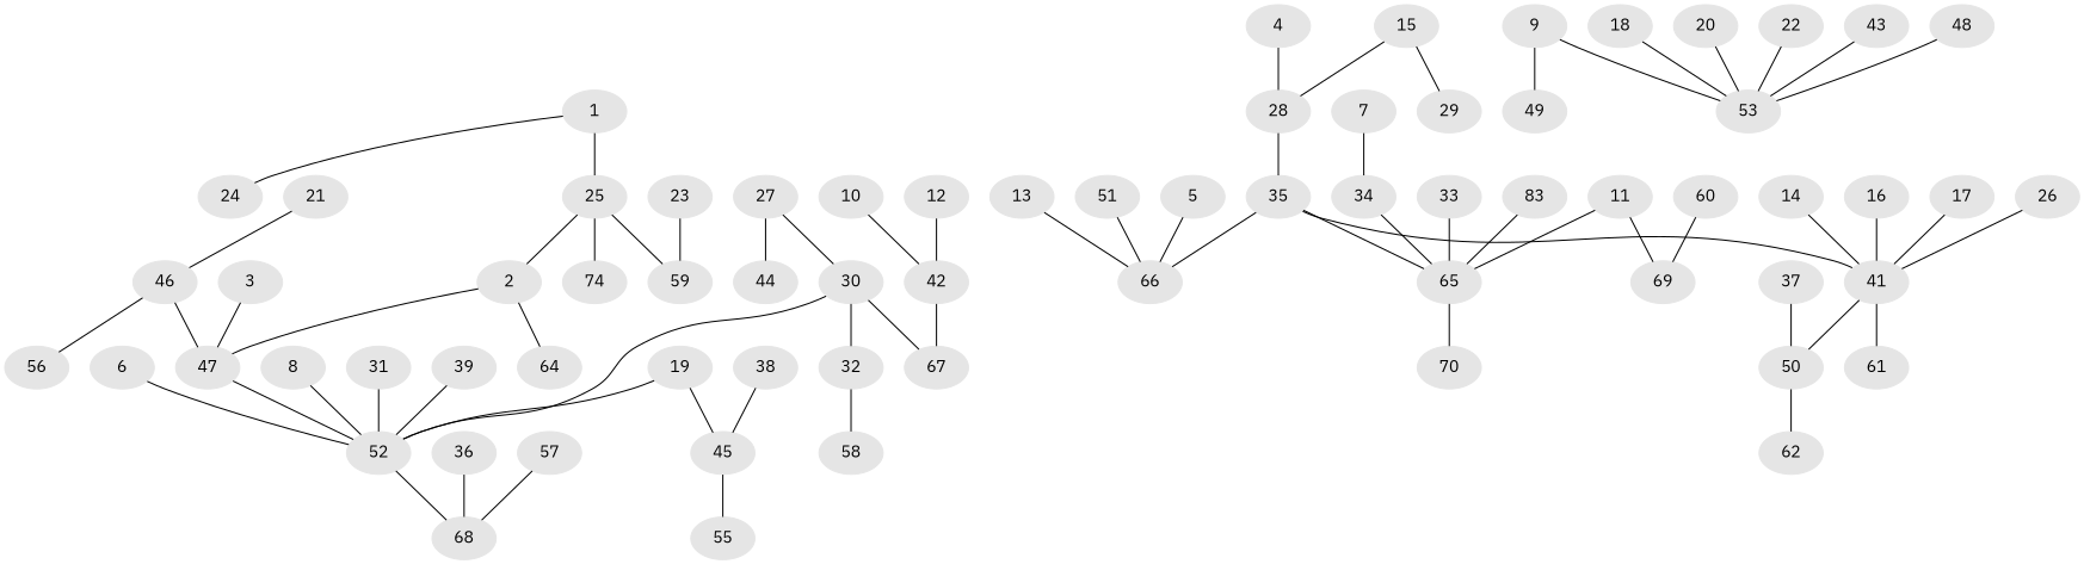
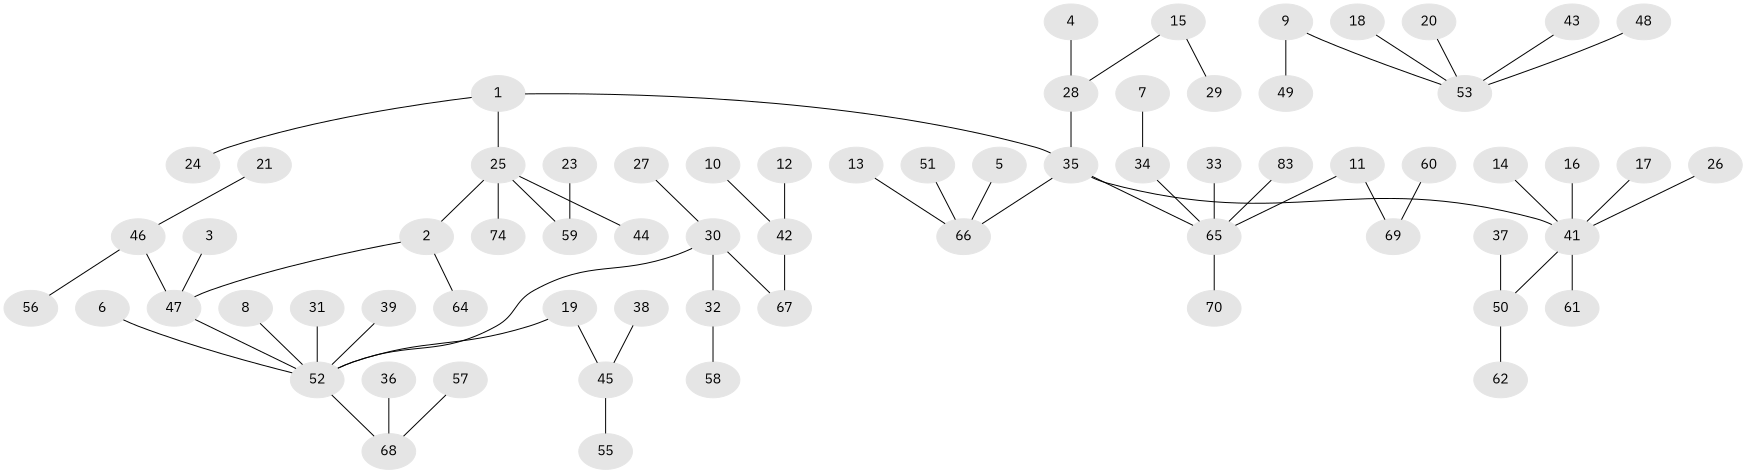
  graph {
    fontname="IBM Plex Sans"
    node [color=gray90 fontname="IBM Plex Sans" style=filled]
    edge [fontname="IBM Plex Sans" weight=1.0]
    1
    24
    25
    35
    2
    47
    64
    59
    44
    n10 [label=74]
    66
    65
    41
    52
    3
    4
    28
    5
    6
    68
    7
    34
    8
    9
    49
    53
    10
    42
    67
    11
    69
    70
    12
    13
    14
    50
    61
    15
    29
    16
    17
    18
    19
    45
    55
    20
    21
    46
    56
-   22
    23
    26
    27
    30
    32
    58
    31
    33
    36
    37
    62
    38
    39
    43
    48
    51
    57
    60
    n69 [label=83]
    1 -- 24
    1 -- 25
+   1 -- 35
    25 -- 2
    25 -- 59
-   27 -- 44
+   25 -- 44
    25 -- n10
    35 -- 66
    35 -- 65
    35 -- 41
    2 -- 47
    2 -- 64
    47 -- 52
    65 -- 70
    41 -- 50
    41 -- 61
    52 -- 68
    3 -- 47
    4 -- 28
    28 -- 35
    5 -- 66
    6 -- 52
    7 -- 34
    34 -- 65
    8 -- 52
    9 -- 49
    9 -- 53
    10 -- 42
    42 -- 67
    11 -- 65
    11 -- 69
    12 -- 42
    13 -- 66
    14 -- 41
    50 -- 62
    15 -- 28
    15 -- 29
    16 -- 41
    17 -- 41
    18 -- 53
    19 -- 52
    19 -- 45
    45 -- 55
    20 -- 53
    21 -- 46
    46 -- 47
    46 -- 56
-   22 -- 53
    23 -- 59
    26 -- 41
    27 -- 30
    30 -- 52
    30 -- 67
    30 -- 32
    32 -- 58
    31 -- 52
    33 -- 65
    36 -- 68
    37 -- 50
    38 -- 45
    39 -- 52
    43 -- 53
    48 -- 53
    51 -- 66
    57 -- 68
    60 -- 69
    n69 -- 65
  }
